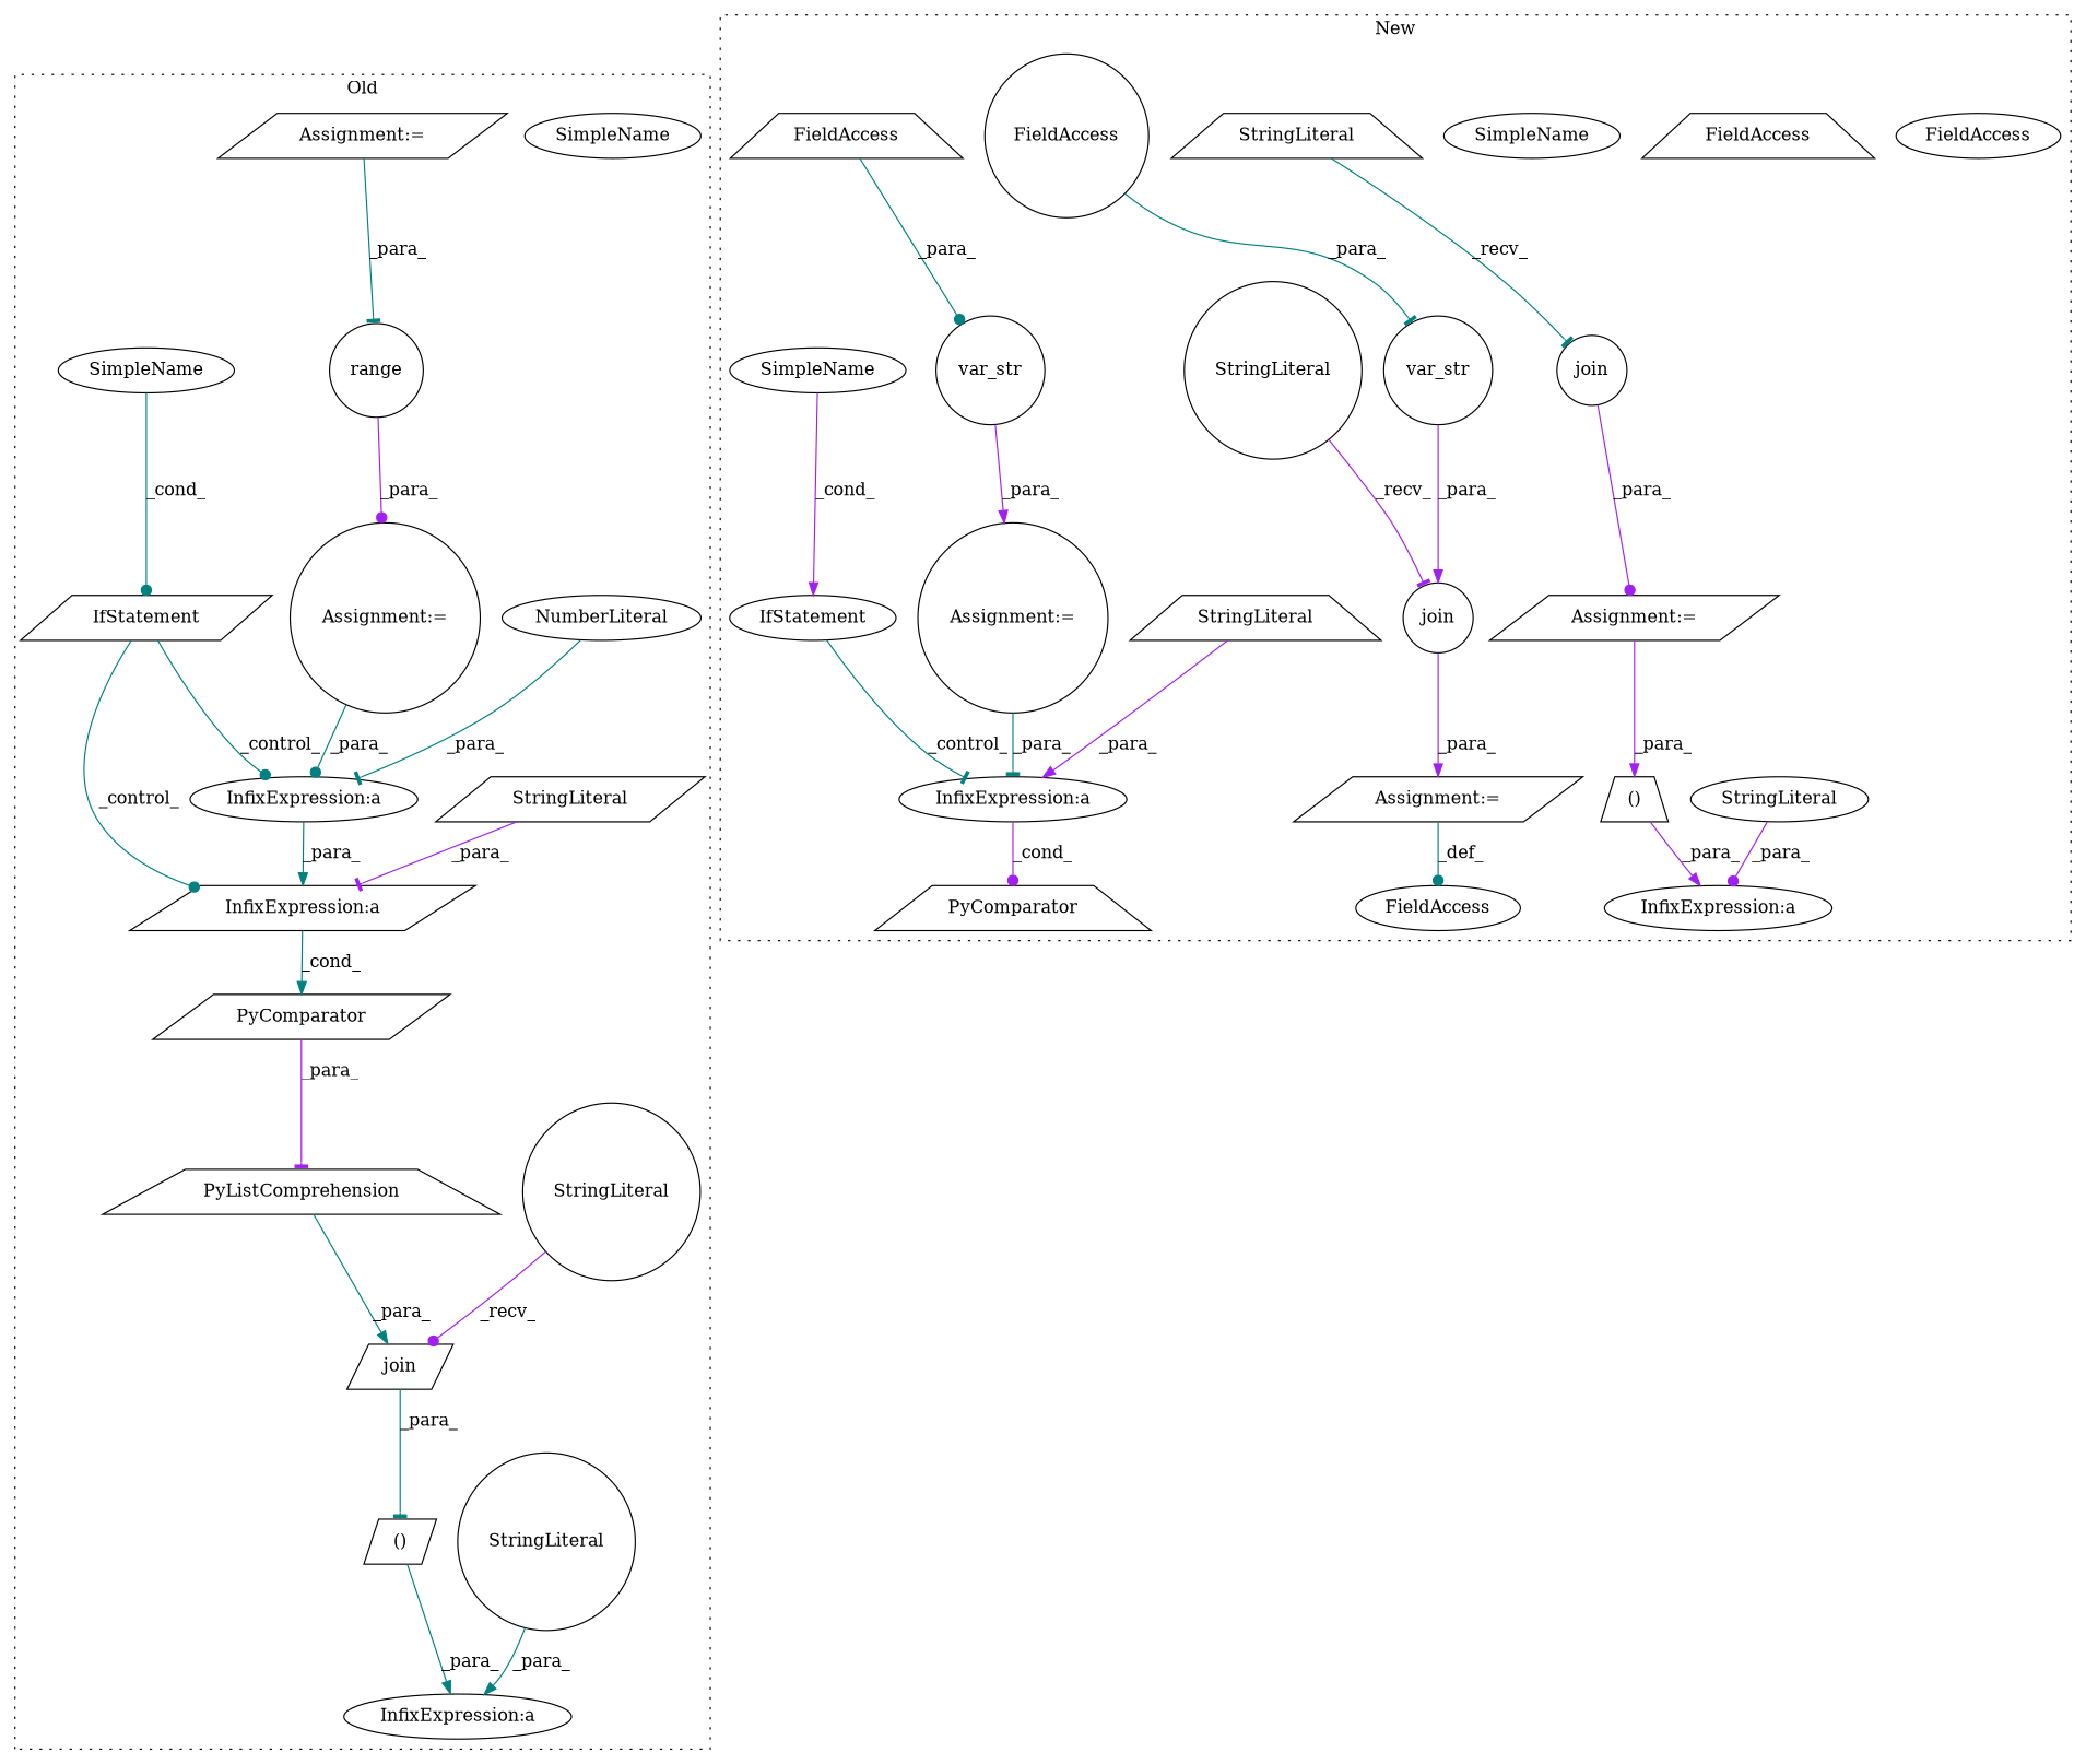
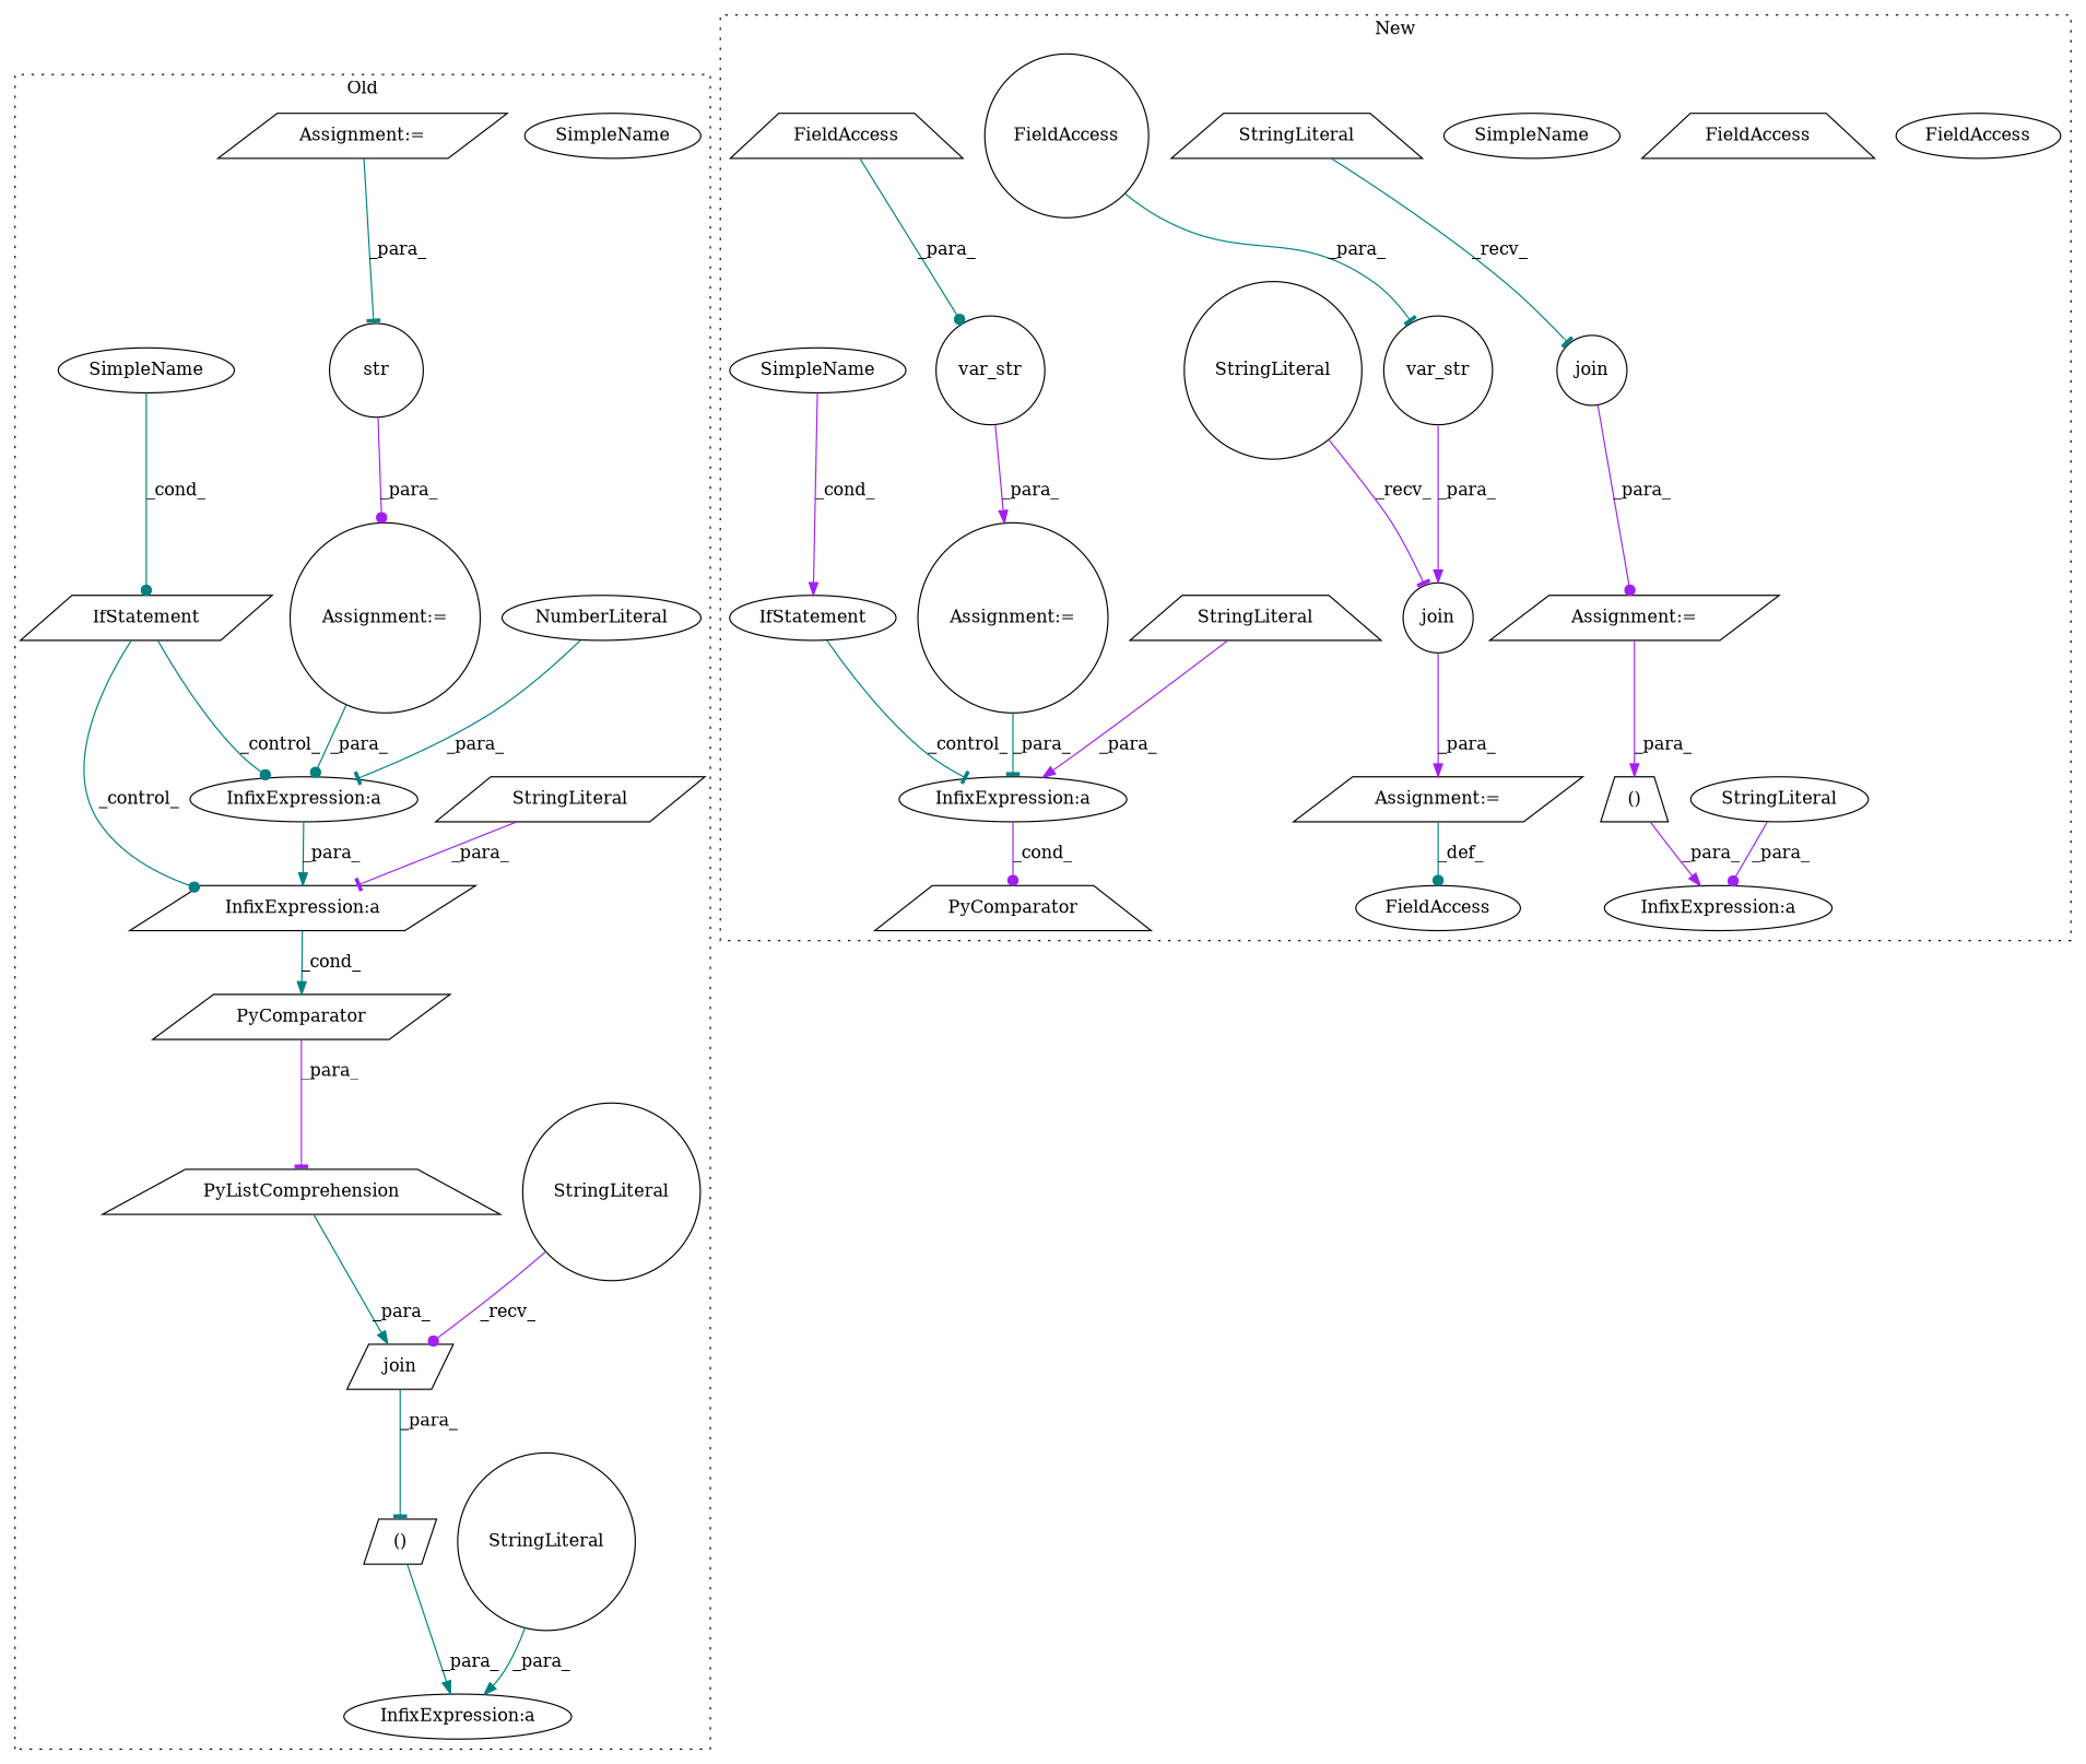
  digraph {
    node [a=45 l=5 s=1045 shape=ellipse]
    edge [arrowhead=normal color=teal]
    n1 [a=109 l=116 label=PyListComprehension s=970 shape=trapezium]
    n2 [a=27 l=8 label="InfixExpression:a" s=913]
    n3 [a=27 l=3 label="InfixExpression:a" s=976 shape=parallelogram]
    n4 [a=27 l=3 label="InfixExpression:a" s=981]
    n5 [a=106 l=160 label="()" s=921 shape=parallelogram]
    n6 [a=34 l=1 label=NumberLiteral s=984]
-   n7 [a=32 l="6,1" label=range s="1052,1068" shape=circle]
+   n7 [a=32 l="6,1" label=str s="1052,1068" shape=circle]
    n8 [a=42 label=SimpleName s=1073]
    n9 [a=113 l=33 label=PyComparator shape=parallelogram]
    n10 [label=StringLiteral s=971 shape=parallelogram]
    n11 [l=93 label=StringLiteral s=820 shape=circle]
    n12 [a=25 l=33 label=IfStatement shape=parallelogram]
    n13 [a=32 l="16,-5" label=join s="954,1086" shape=parallelogram]
    n14 [a=7 l=33 label="Assignment:=" shape=circle]
    n15 [a=7 l=1 label="Assignment:=" s=639 shape=parallelogram]
    n16 [l=10 label=StringLiteral s=943 shape=circle]
    n17 [a=42 label=SimpleName s=1073]
    n18 [a=32 l="8,1" label=var_str s="919,938" shape=circle]
    n19 [a=27 l=8 label="InfixExpression:a" s=1052]
    n20 [a=27 l=3 label="InfixExpression:a" s=839]
    n21 [a=106 l=26 label="()" s=1060 shape=trapezium]
    n22 [a=113 l=36 label=PyComparator s=912 shape=trapezium]
    n23 [a=32 l="8,1" label=var_str s="744,763" shape=circle]
    n24 [l=88 label=StringLiteral s=964]
    n25 [l=8 label=StringLiteral s=842 shape=trapezium]
    n26 [a=22 l=11 label=FieldAccess s=927]
    n27 [a=22 l=10 label=FieldAccess s=723]
    n28 [a=22 l=11 label=FieldAccess s=752 shape=trapezium]
    n29 [a=25 l=36 label=IfStatement s=912]
    n30 [a=42 label=SimpleName s=943]
    n31 [a=32 l="14,-3" label=join s="823,954" shape=circle]
    n32 [l=4 label=StringLiteral s=818 shape=trapezium]
    n33 [a=32 l="5,1" label=join s="739,764" shape=circle]
    n34 [l=4 label=StringLiteral s=734 shape=circle]
    n35 [a=7 l=1 label="Assignment:=" s=817 shape=parallelogram]
    n36 [a=7 l=1 label="Assignment:=" s=733 shape=parallelogram]
    n37 [a=7 l=36 label="Assignment:=" s=912 shape=circle]
    n38 [a=22 l=11 label=FieldAccess s=752 shape=circle]
    n39 [a=22 l=11 label=FieldAccess s=927 shape=trapezium]
    n40 [a=42 label=SimpleName s=943]
    subgraph cluster_1 {
      label=Old
      style=dotted
      n1
      n2
      n3
      n4
      n5
      n6
      n7
      n8
      n9
      n10
      n11
      n12
      n13
      n14
      n15
      n16
      n17
    }
    subgraph cluster_2 {
      label=New
      style=dotted
      n18
      n19
      n20
      n21
      n22
      n23
      n24
      n25
      n26
      n27
      n28
      n29
      n30
      n31
      n32
      n33
      n34
      n35
      n36
      n37
      n38
      n39
      n40
    }
    n1 -> n13 [label=_para_]
    n3 -> n9 [label=_cond_]
    n4 -> n3 [label=_para_]
    n5 -> n2 [label=_para_]
    n6 -> n4 [arrowhead=tee label=_para_]
    n7 -> n14 [arrowhead=dot color=purple label=_para_]
    n9 -> n1 [arrowhead=tee color=purple label=_para_]
    n10 -> n3 [arrowhead=tee color=purple label=_para_]
    n11 -> n2 [label=_para_]
    n12 -> n3 [arrowhead=dot label=_control_]
    n12 -> n4 [arrowhead=dot label=_control_]
    n13 -> n5 [arrowhead=tee label=_para_]
    n14 -> n4 [arrowhead=dot label=_para_]
    n15 -> n7 [arrowhead=tee label=_para_]
    n16 -> n13 [arrowhead=dot color=purple label=_recv_]
    n17 -> n12 [arrowhead=dot label=_cond_]
    n18 -> n37 [color=purple label=_para_]
    n20 -> n22 [arrowhead=dot color=purple label=_cond_]
    n21 -> n19 [color=purple label=_para_]
    n23 -> n33 [color=purple label=_para_]
    n24 -> n19 [arrowhead=dot color=purple label=_para_]
    n25 -> n20 [color=purple label=_para_]
    n29 -> n20 [arrowhead=tee label=_control_]
    n31 -> n35 [arrowhead=dot color=purple label=_para_]
    n32 -> n31 [arrowhead=tee label=_recv_]
    n33 -> n36 [color=purple label=_para_]
    n34 -> n33 [arrowhead=tee color=purple label=_recv_]
    n35 -> n21 [color=purple label=_para_]
    n36 -> n27 [arrowhead=dot label=_def_]
    n37 -> n20 [arrowhead=tee label=_para_]
    n38 -> n23 [arrowhead=tee label=_para_]
    n39 -> n18 [arrowhead=dot label=_para_]
    n40 -> n29 [color=purple label=_cond_]
  }
